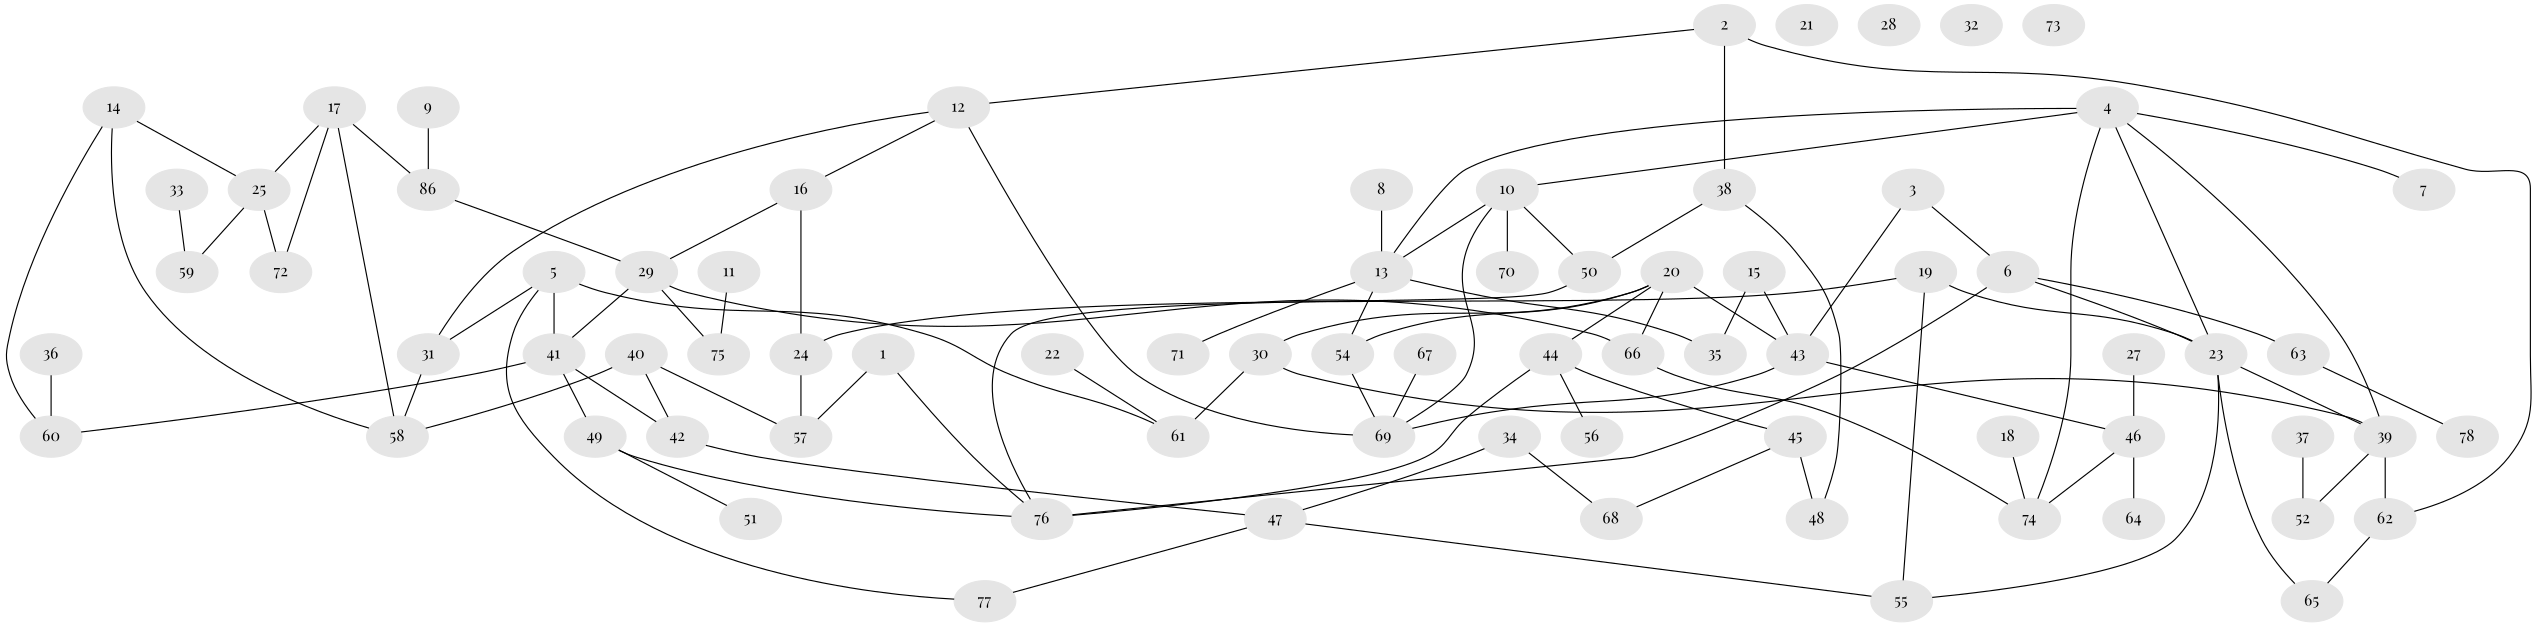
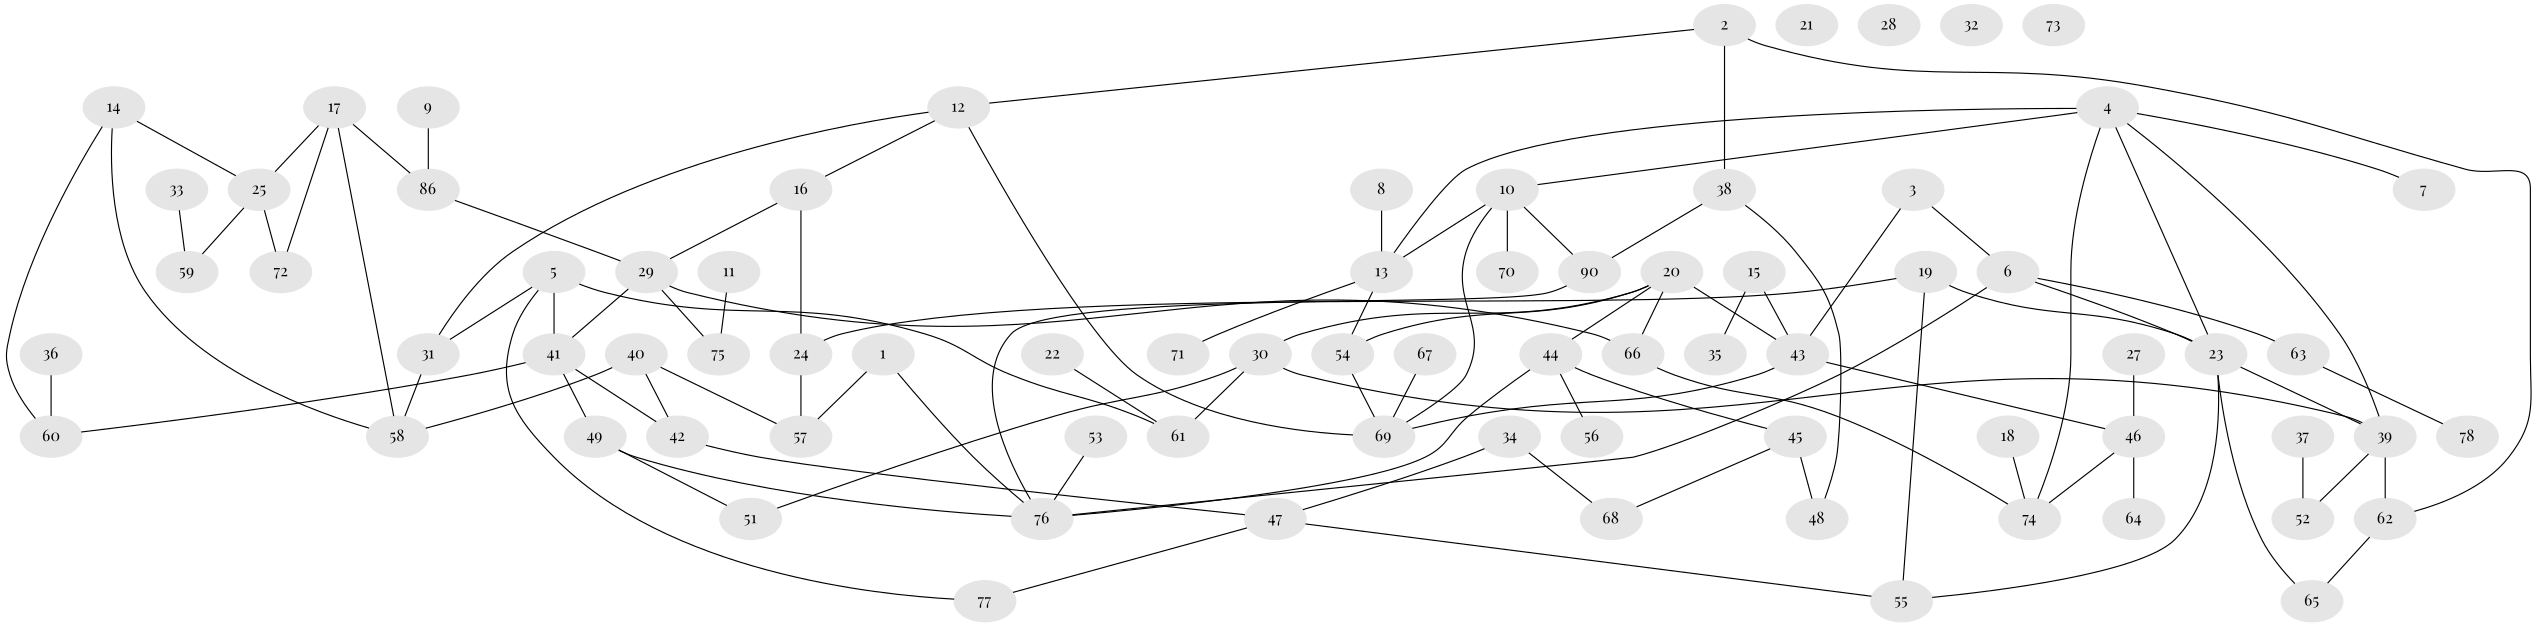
  graph {
    fontname="Playfair Display"
    node [color=gray90 fontname="Playfair Display" style=filled]
    edge [fontname="Playfair Display"]
    1
    57
    76
    2
    12
    38
    62
    31
    69
    16
-   50
+   50 [label=90]
    48
    65
    3
    6
    43
    23
    63
    46
    4
    7
    10
    13
    39
    74
    70
    35
    54
    71
    55
    52
    5
    41
    61
    77
    58
    60
    42
    49
    78
    8
    n42 [label=86]
    9
    29
    11
    75
    24
    14
    25
    72
    59
    15
    66
    17
    18
    19
    20
    30
    44
    51
    45
    56
    21
    22
    27
    64
    28
    32
    33
    34
    47
    68
    36
    37
    40
+   53
    67
    73
    1 -- 57
    1 -- 76
    2 -- 12
    2 -- 38
    2 -- 62
    12 -- 31
    12 -- 69
    12 -- 16
    38 -- 50
    38 -- 48
    62 -- 65
    31 -- 58
    16 -- 29
    16 -- 24
    50 -- 76
    3 -- 6
    3 -- 43
    6 -- 76
    6 -- 23
    6 -- 63
    43 -- 69
    43 -- 46
    23 -- 65
    23 -- 39
    23 -- 55
    63 -- 78
    46 -- 74
    46 -- 64
    4 -- 23
    4 -- 7
    4 -- 10
    4 -- 13
    4 -- 39
    4 -- 74
    10 -- 69
    10 -- 50
    10 -- 13
    10 -- 70
-   13 -- 35
    13 -- 54
    13 -- 71
    39 -- 62
    39 -- 52
    54 -- 69
    5 -- 31
    5 -- 41
    5 -- 61
    5 -- 77
    41 -- 60
    41 -- 42
    41 -- 49
    42 -- 47
    49 -- 76
    49 -- 51
    8 -- 13
    n42 -- 29
    9 -- n42
    29 -- 41
    29 -- 75
    29 -- 66
    11 -- 75
    24 -- 57
    14 -- 58
    14 -- 60
    14 -- 25
    25 -- 72
    25 -- 59
    15 -- 43
    15 -- 35
    66 -- 74
    17 -- 58
    17 -- n42
    17 -- 25
    17 -- 72
    18 -- 74
    19 -- 23
    19 -- 55
    19 -- 24
    20 -- 43
    20 -- 54
    20 -- 66
    20 -- 30
    20 -- 44
    30 -- 39
    30 -- 61
+   30 -- 51
    44 -- 76
    44 -- 45
    44 -- 56
    45 -- 48
    45 -- 68
    22 -- 61
    27 -- 46
    33 -- 59
    34 -- 47
    34 -- 68
    47 -- 55
    47 -- 77
    36 -- 60
    37 -- 52
    40 -- 57
    40 -- 58
    40 -- 42
+   53 -- 76
    67 -- 69
  }
